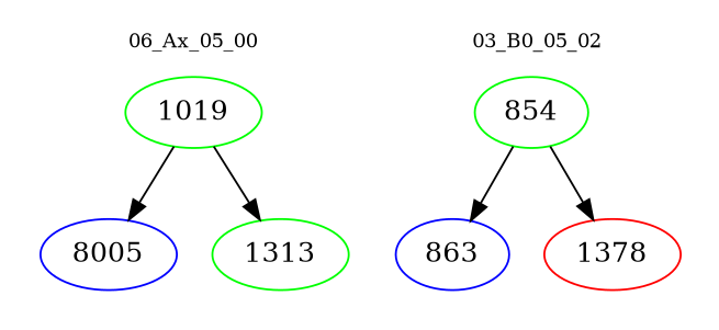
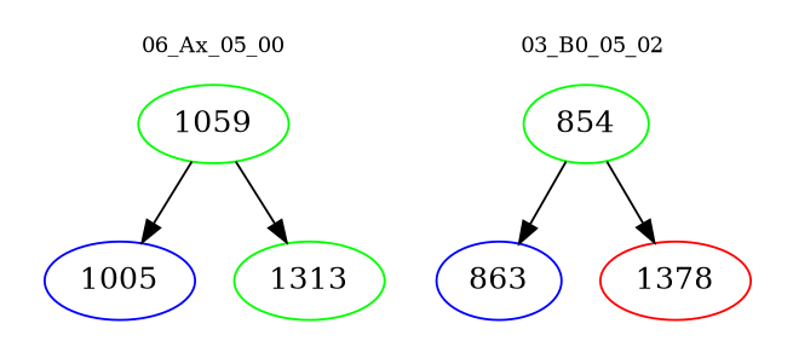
  digraph {
    node [color=green]
    edge [color=black]
-   n1 [label=1019]
-   n2 [color=blue label=8005]
+   n1 [label=1059]
+   n2 [color=blue label=1005]
    n3 [label=1313]
    n4 [label=854]
    n5 [color=blue label=863]
    n6 [color=red label=1378]
    subgraph cluster_1 {
      color=white
      fontsize=10
      label="06_Ax_05_00"
      n1
      n2
      n3
    }
    subgraph cluster_2 {
      color=white
      fontsize=10
      label="03_B0_05_02"
      n4
      n5
      n6
    }
    n1 -> n2
    n1 -> n3
    n4 -> n5
    n4 -> n6
  }
